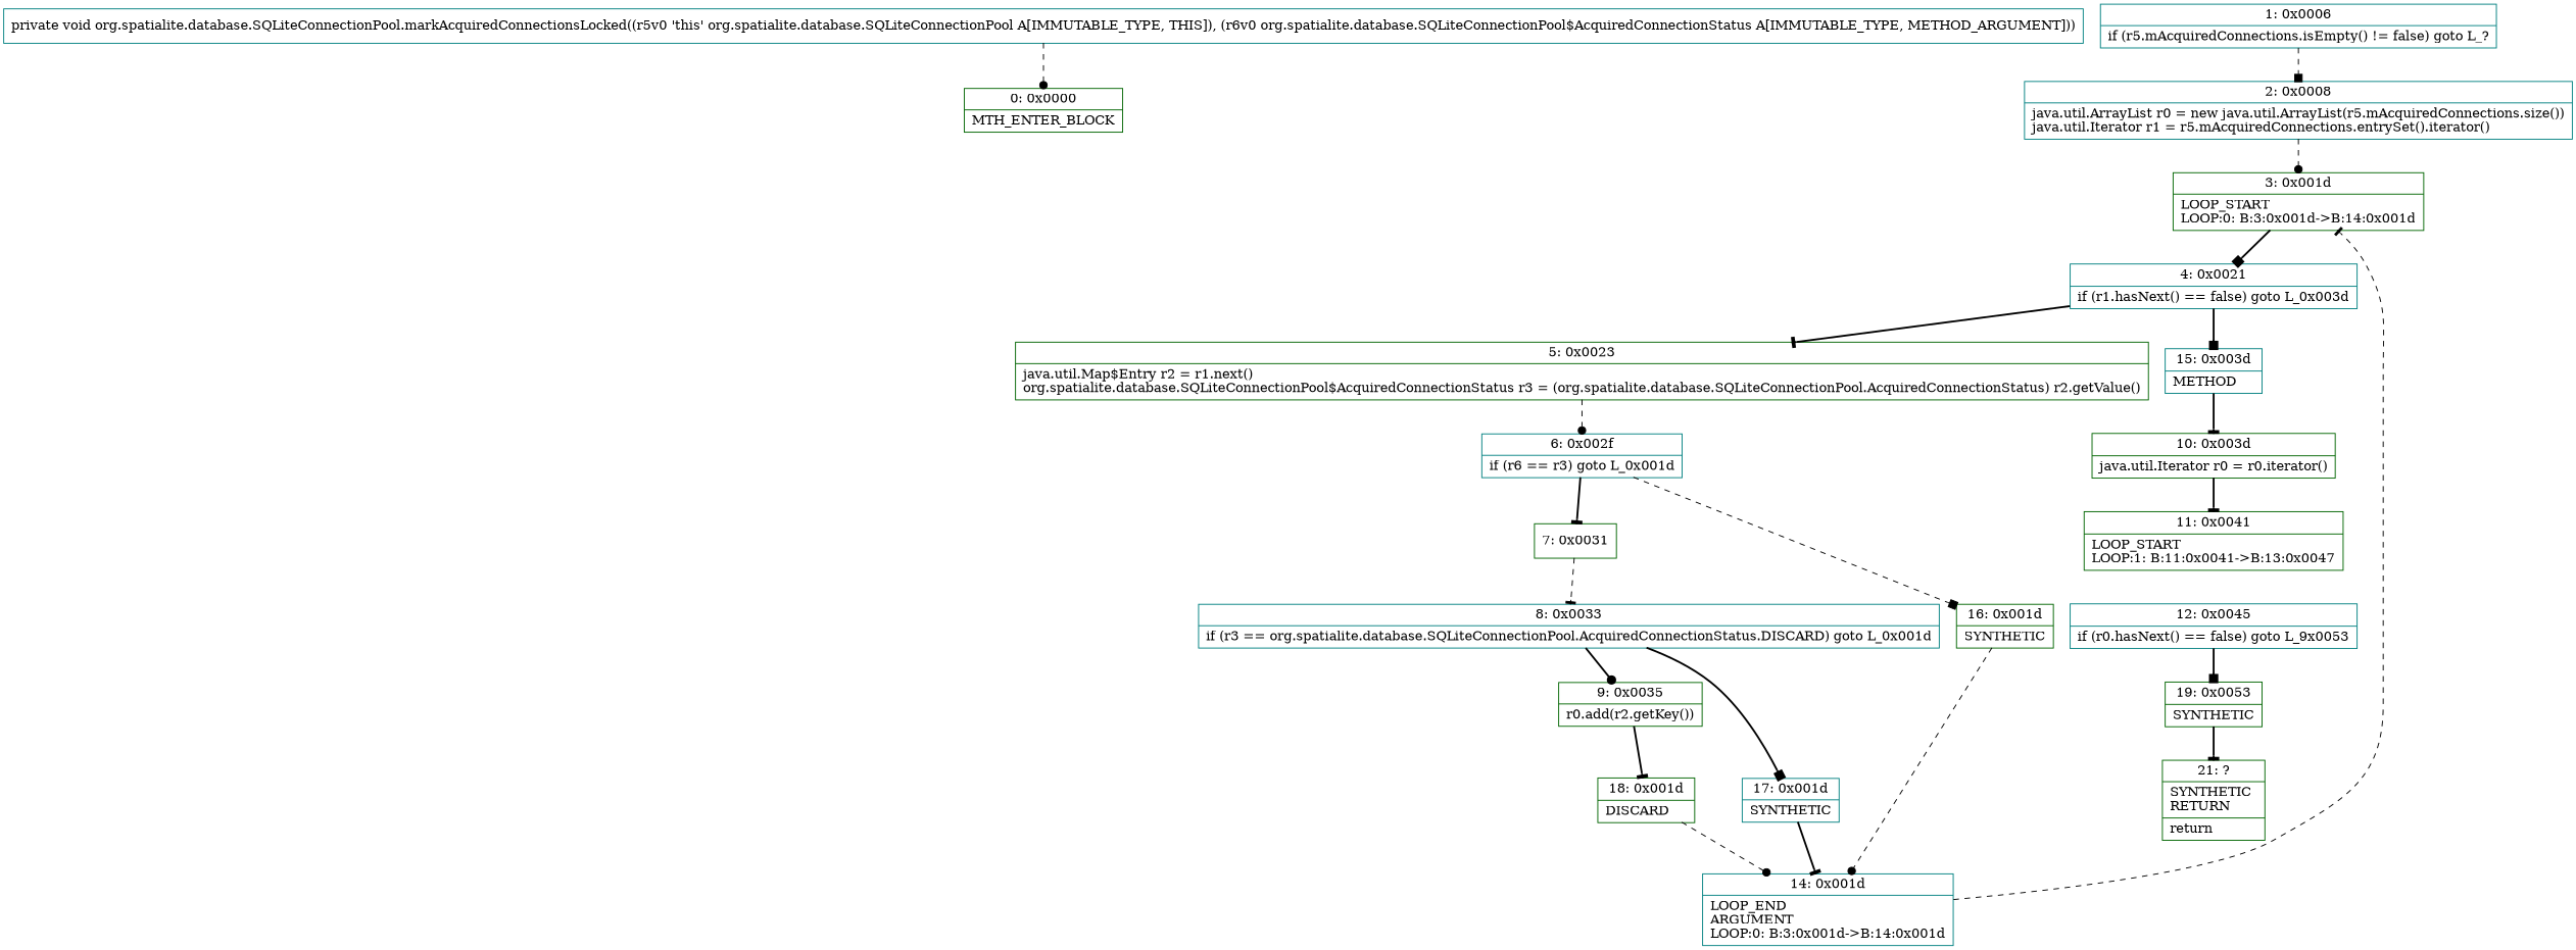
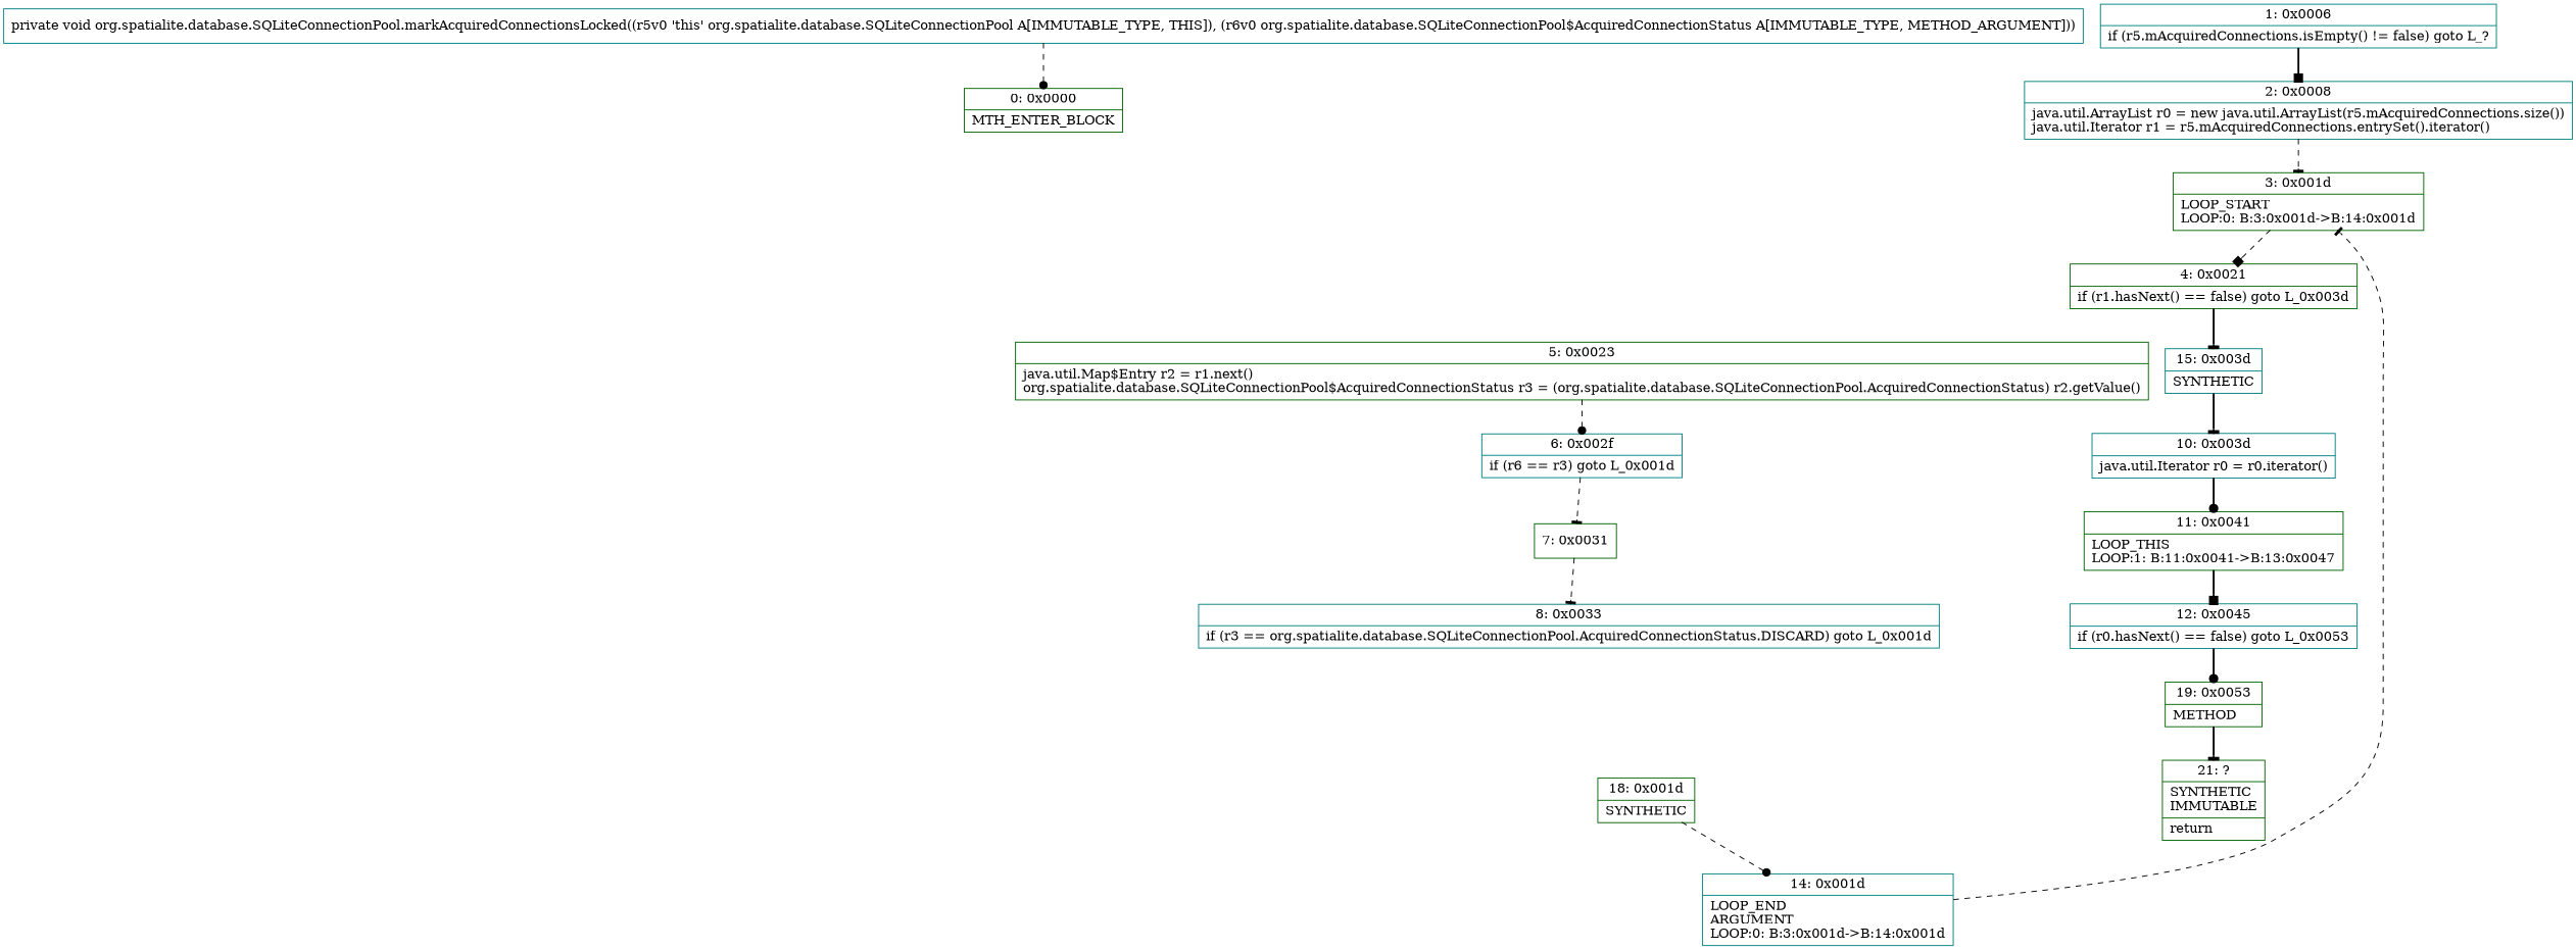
  digraph {
    node [color=teal shape=record]
    edge [arrowhead=tee style=bold]
    n1 [color=darkgreen label="{0\:\ 0x0000|MTH_ENTER_BLOCK\l}"]
    n2 [label="{1\:\ 0x0006|if (r5.mAcquiredConnections.isEmpty() != false) goto L_?\l}"]
    n3 [label="{2\:\ 0x0008|java.util.ArrayList r0 = new java.util.ArrayList(r5.mAcquiredConnections.size())\ljava.util.Iterator r1 = r5.mAcquiredConnections.entrySet().iterator()\l}"]
    n4 [color=darkgreen label="{3\:\ 0x001d|LOOP_START\lLOOP:0: B:3:0x001d\-\>B:14:0x001d\l}"]
-   n5 [label="{4\:\ 0x0021|if (r1.hasNext() == false) goto L_0x003d\l}"]
+   n5 [color=darkgreen label="{4\:\ 0x0021|if (r1.hasNext() == false) goto L_0x003d\l}"]
    n6 [color=darkgreen label="{5\:\ 0x0023|java.util.Map$Entry r2 = r1.next()\lorg.spatialite.database.SQLiteConnectionPool$AcquiredConnectionStatus r3 = (org.spatialite.database.SQLiteConnectionPool.AcquiredConnectionStatus) r2.getValue()\l}"]
-   n7 [label="{15\:\ 0x003d|METHOD\l}"]
+   n7 [label="{15\:\ 0x003d|SYNTHETIC\l}"]
    n8 [label="{6\:\ 0x002f|if (r6 == r3) goto L_0x001d\l}"]
-   n9 [color=darkgreen label="{10\:\ 0x003d|java.util.Iterator r0 = r0.iterator()\l}"]
+   n9 [label="{10\:\ 0x003d|java.util.Iterator r0 = r0.iterator()\l}"]
    n10 [color=darkgreen label="{7\:\ 0x0031}"]
-   n11 [color=darkgreen label="{16\:\ 0x001d|SYNTHETIC\l}"]
    n12 [label="{8\:\ 0x0033|if (r3 == org.spatialite.database.SQLiteConnectionPool.AcquiredConnectionStatus.DISCARD) goto L_0x001d\l}"]
    n13 [label="{14\:\ 0x001d|LOOP_END\lARGUMENT\lLOOP:0: B:3:0x001d\-\>B:14:0x001d\l}"]
-   n14 [color=darkgreen label="{9\:\ 0x0035|r0.add(r2.getKey())\l}"]
-   n15 [label="{17\:\ 0x001d|SYNTHETIC\l}"]
-   n16 [color=darkgreen label="{18\:\ 0x001d|DISCARD\l}"]
-   n17 [color=darkgreen label="{11\:\ 0x0041|LOOP_START\lLOOP:1: B:11:0x0041\-\>B:13:0x0047\l}"]
-   n18 [label="{12\:\ 0x0045|if (r0.hasNext() == false) goto L_9x0053\l}"]
-   n19 [color=darkgreen label="{19\:\ 0x0053|SYNTHETIC\l}"]
-   n20 [color=darkgreen label="{21\:\ ?|SYNTHETIC\lRETURN\l|return\l}"]
+   n16 [color=darkgreen label="{18\:\ 0x001d|SYNTHETIC\l}"]
+   n17 [color=darkgreen label="{11\:\ 0x0041|LOOP_THIS\lLOOP:1: B:11:0x0041\-\>B:13:0x0047\l}"]
+   n18 [label="{12\:\ 0x0045|if (r0.hasNext() == false) goto L_0x0053\l}"]
+   n19 [color=darkgreen label="{19\:\ 0x0053|METHOD\l}"]
+   n20 [color=darkgreen label="{21\:\ ?|SYNTHETIC\lIMMUTABLE\l|return\l}"]
    n21 [label="{private void org.spatialite.database.SQLiteConnectionPool.markAcquiredConnectionsLocked((r5v0 'this' org.spatialite.database.SQLiteConnectionPool A[IMMUTABLE_TYPE, THIS]), (r6v0 org.spatialite.database.SQLiteConnectionPool$AcquiredConnectionStatus A[IMMUTABLE_TYPE, METHOD_ARGUMENT])) }"]
-   n2 -> n3 [arrowhead=box style=dashed]
-   n3 -> n4 [arrowhead=dot style=dashed]
-   n4 -> n5 [arrowhead=box]
-   n5 -> n6
-   n5 -> n7 [arrowhead=box]
+   n2 -> n3 [arrowhead=box]
+   n3 -> n4 [style=dashed]
+   n4 -> n5 [arrowhead=box style=dashed]
+   n5 -> n7
    n6 -> n8 [arrowhead=dot style=dashed]
    n7 -> n9
-   n8 -> n10
-   n8 -> n11 [arrowhead=box style=dashed]
-   n9 -> n17
+   n8 -> n10 [style=dashed]
+   n9 -> n17 [arrowhead=dot]
    n10 -> n12 [style=dashed]
-   n11 -> n13 [arrowhead=dot style=dashed]
-   n12 -> n14 [arrowhead=dot]
-   n12 -> n15 [arrowhead=box]
    n13 -> n4 [style=dashed]
-   n14 -> n16
-   n15 -> n13
    n16 -> n13 [arrowhead=dot style=dashed]
-   n18 -> n19 [arrowhead=box]
+   n17 -> n18 [arrowhead=box]
+   n18 -> n19 [arrowhead=dot]
    n19 -> n20
    n21 -> n1 [arrowhead=dot style=dashed]
  }
